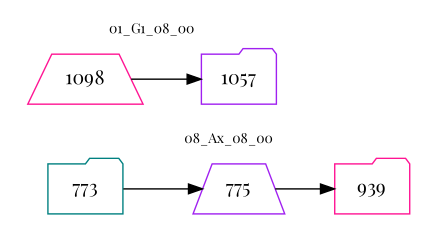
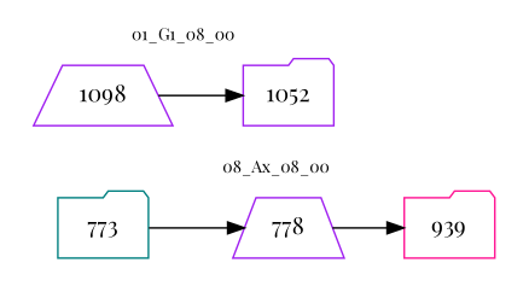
  digraph {
    fontname="Playfair Display"
    rankdir=LR
    node [color=purple fontname="Playfair Display" shape=folder]
    edge [color=black fontname="Playfair Display"]
    n1 [color=teal label=773]
-   n2 [label=775 shape=trapezium]
+   n2 [label=778 shape=trapezium]
    n3 [color=deeppink label=939]
-   n4 [color=deeppink label=1098 shape=trapezium]
-   n5 [label=1057]
+   n4 [label=1098 shape=trapezium]
+   n5 [label=1052]
    subgraph cluster_1 {
      color=white
      fontsize=10
      label="08_Ax_08_00"
      n1
      n2
      n3
    }
    subgraph cluster_2 {
      color=white
      fontsize=10
      label="01_G1_08_00"
      n4
      n5
    }
    n1 -> n2
    n2 -> n3
    n4 -> n5
  }
